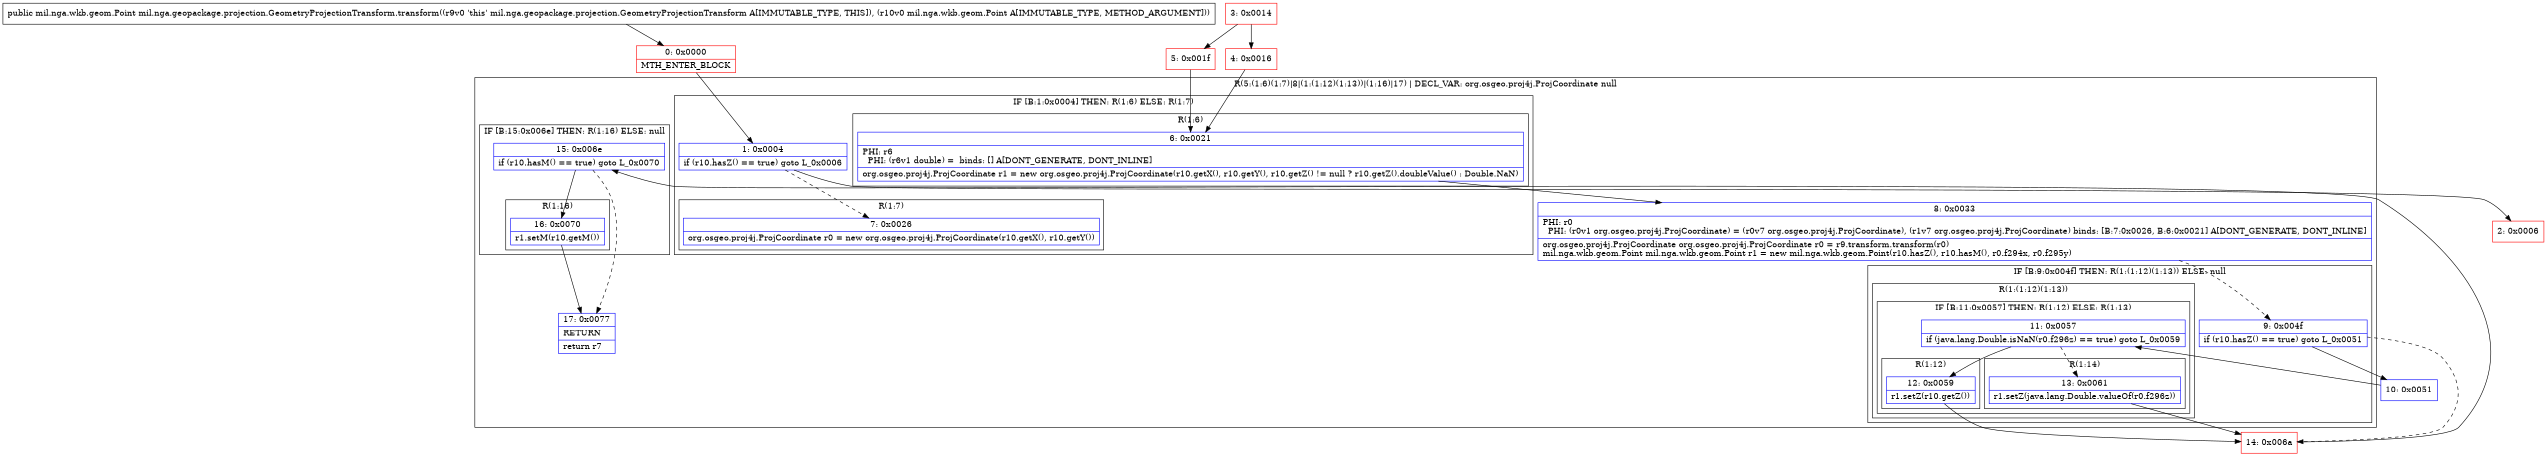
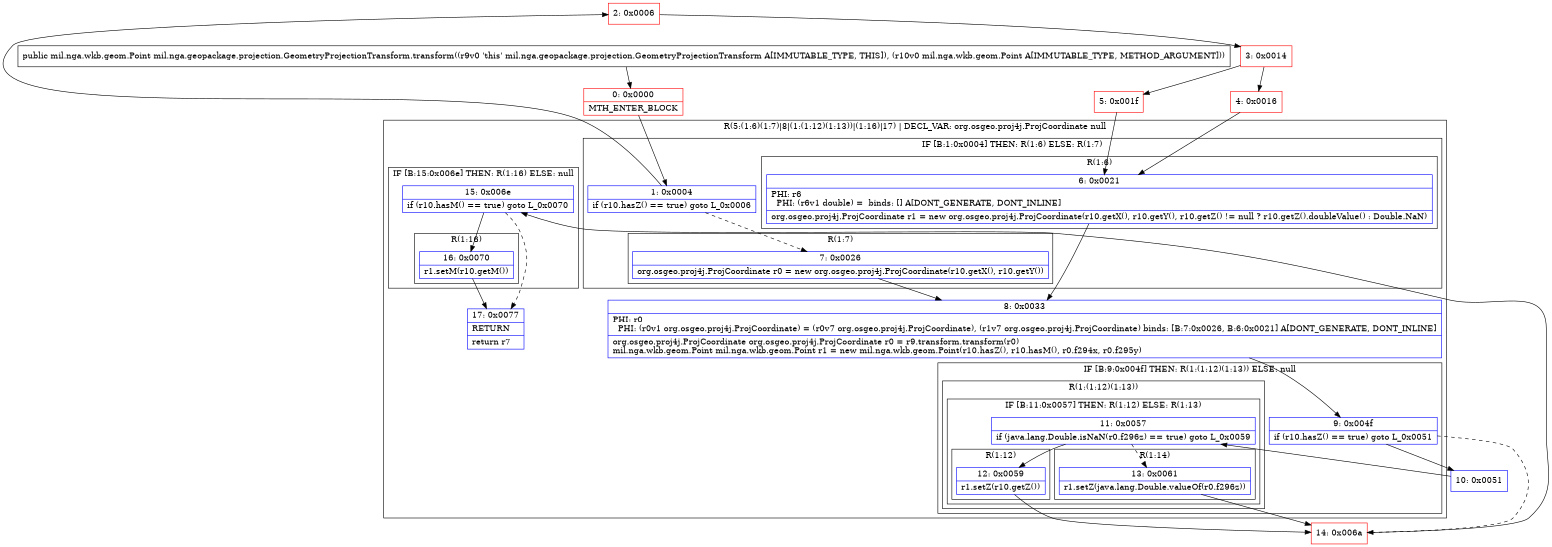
  digraph {
    node [color=blue shape=record]
    n1 [label="{6\:\ 0x0021|PHI: r6 \l  PHI: (r6v1 double) =  binds: [] A[DONT_GENERATE, DONT_INLINE]\l|org.osgeo.proj4j.ProjCoordinate r1 = new org.osgeo.proj4j.ProjCoordinate(r10.getX(), r10.getY(), r10.getZ() != null ? r10.getZ().doubleValue() : Double.NaN)\l}"]
    n2 [label="{7\:\ 0x0026|org.osgeo.proj4j.ProjCoordinate r0 = new org.osgeo.proj4j.ProjCoordinate(r10.getX(), r10.getY())\l}"]
    n3 [label="{1\:\ 0x0004|if (r10.hasZ() == true) goto L_0x0006\l}"]
    n4 [label="{12\:\ 0x0059|r1.setZ(r10.getZ())\l}"]
    n5 [label="{13\:\ 0x0061|r1.setZ(java.lang.Double.valueOf(r0.f296z))\l}"]
    n6 [label="{11\:\ 0x0057|if (java.lang.Double.isNaN(r0.f296z) == true) goto L_0x0059\l}"]
    n7 [label="{9\:\ 0x004f|if (r10.hasZ() == true) goto L_0x0051\l}"]
    n8 [label="{16\:\ 0x0070|r1.setM(r10.getM())\l}"]
    n9 [label="{15\:\ 0x006e|if (r10.hasM() == true) goto L_0x0070\l}"]
    n10 [label="{8\:\ 0x0033|PHI: r0 \l  PHI: (r0v1 org.osgeo.proj4j.ProjCoordinate) = (r0v7 org.osgeo.proj4j.ProjCoordinate), (r1v7 org.osgeo.proj4j.ProjCoordinate) binds: [B:7:0x0026, B:6:0x0021] A[DONT_GENERATE, DONT_INLINE]\l|org.osgeo.proj4j.ProjCoordinate org.osgeo.proj4j.ProjCoordinate r0 = r9.transform.transform(r0)\lmil.nga.wkb.geom.Point mil.nga.wkb.geom.Point r1 = new mil.nga.wkb.geom.Point(r10.hasZ(), r10.hasM(), r0.f294x, r0.f295y)\l}"]
    n11 [label="{17\:\ 0x0077|RETURN\l|return r7\l}"]
    n12 [color=red label="{2\:\ 0x0006}"]
    n13 [color=red label="{14\:\ 0x006a}"]
    n14 [label="{10\:\ 0x0051}"]
    n15 [color=red label="{3\:\ 0x0014}"]
    n16 [color=red label="{0\:\ 0x0000|MTH_ENTER_BLOCK\l}"]
    n17 [color=red label="{4\:\ 0x0016}"]
    n18 [color=red label="{5\:\ 0x001f}"]
    n19 [label="{public mil.nga.wkb.geom.Point mil.nga.geopackage.projection.GeometryProjectionTransform.transform((r9v0 'this' mil.nga.geopackage.projection.GeometryProjectionTransform A[IMMUTABLE_TYPE, THIS]), (r10v0 mil.nga.wkb.geom.Point A[IMMUTABLE_TYPE, METHOD_ARGUMENT])) }" color=""]
    subgraph cluster_1 {
      label="R(5:(1:6)(1:7)|8|(1:(1:12)(1:13))|(1:16)|17) | DECL_VAR: org.osgeo.proj4j.ProjCoordinate null\l"
      n10
      n11
      subgraph cluster_2 {
        label="IF [B:1:0x0004] THEN: R(1:6) ELSE: R(1:7)"
        n3
        subgraph cluster_3 {
          label="R(1:6)"
          n1
        }
        subgraph cluster_4 {
          label="R(1:7)"
          n2
        }
      }
      subgraph cluster_5 {
        label="IF [B:9:0x004f] THEN: R(1:(1:12)(1:13)) ELSE: null"
        n7
        subgraph cluster_6 {
          label="R(1:(1:12)(1:13))"
          subgraph cluster_7 {
            label="IF [B:11:0x0057] THEN: R(1:12) ELSE: R(1:13)"
            n6
            subgraph cluster_8 {
              label="R(1:12)"
              n4
            }
            subgraph cluster_9 {
              label="R(1:14)"
              n5
            }
          }
        }
      }
      subgraph cluster_10 {
        label="IF [B:15:0x006e] THEN: R(1:16) ELSE: null"
        n9
        subgraph cluster_11 {
          label="R(1:16)"
          n8
        }
      }
    }
    n1 -> n10
+   n2 -> n10
    n3 -> n2 [style=dashed]
    n3 -> n12
    n4 -> n13
    n5 -> n13
    n6 -> n4
    n6 -> n5 [style=dashed]
    n7 -> n13 [style=dashed]
    n7 -> n14
    n8 -> n11
    n9 -> n8
    n9 -> n11 [style=dashed]
-   n10 -> n7 [style=dashed]
+   n10 -> n7
+   n12 -> n15
    n13 -> n9
    n14 -> n6
    n15 -> n17
    n15 -> n18
    n16 -> n3
    n17 -> n1
    n18 -> n1
    n19 -> n16
  }
